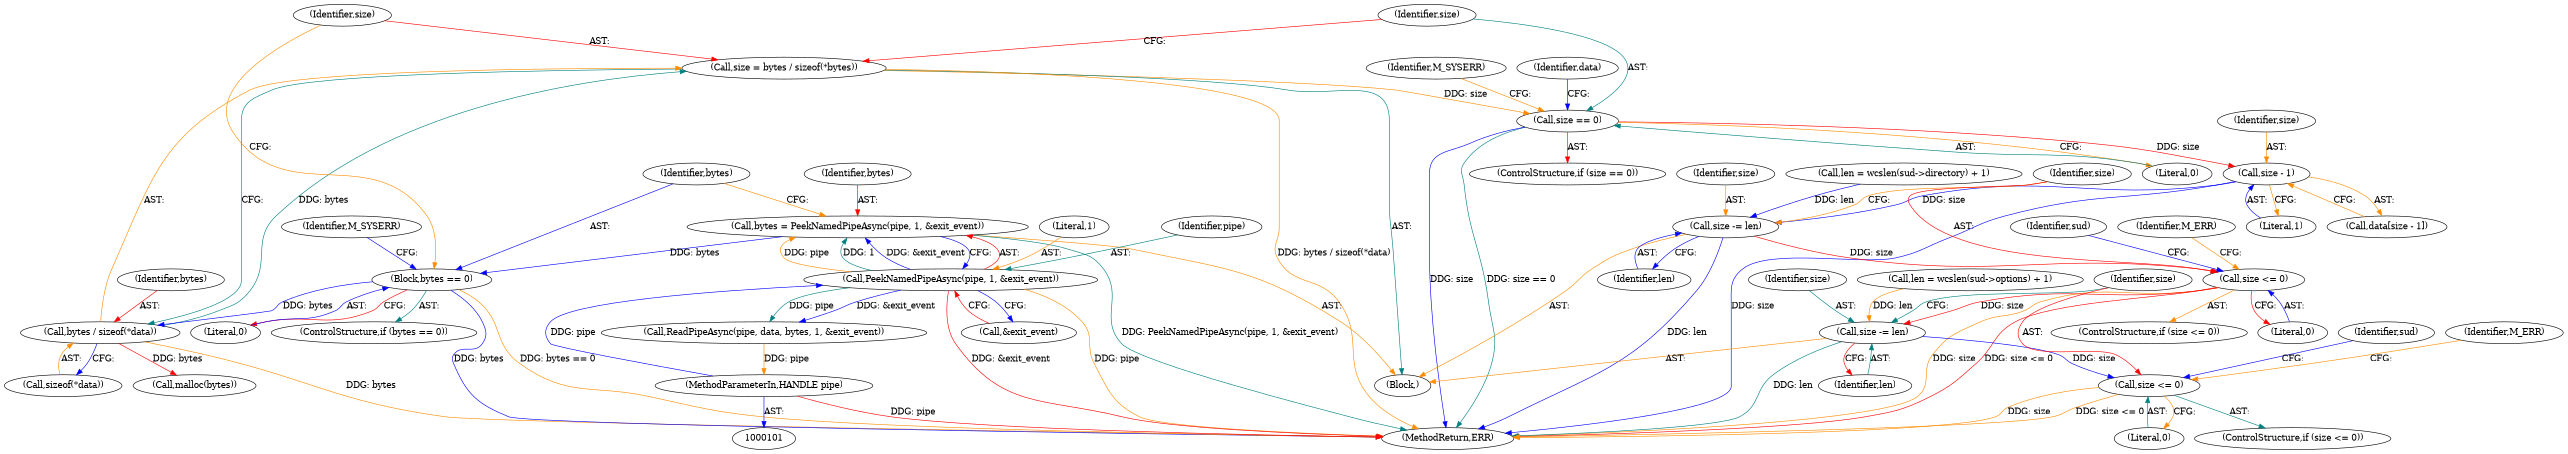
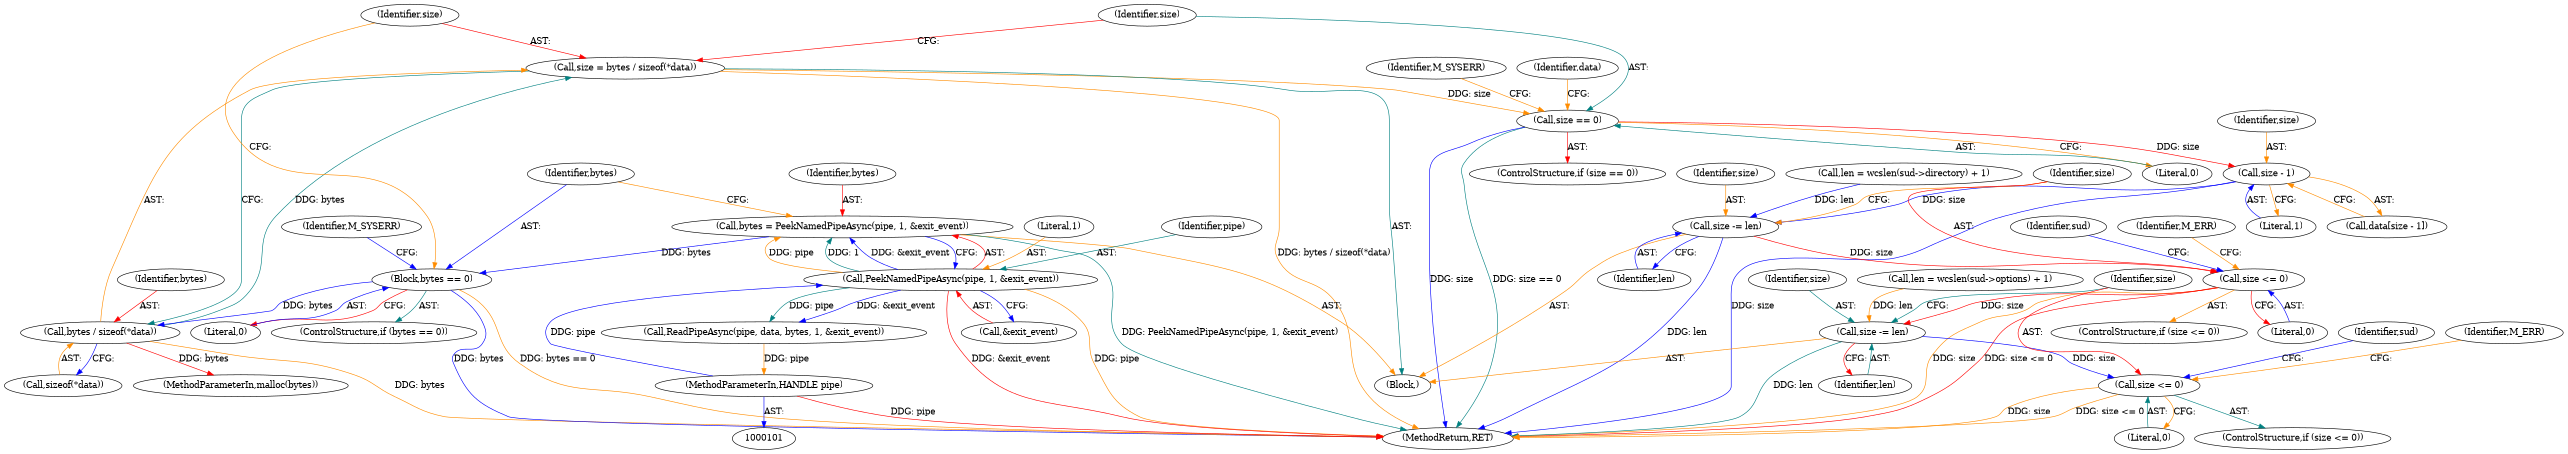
  digraph {
    edge [color=darkorange]
-   n1 [label="(Call,size = bytes / sizeof(*bytes))"]
+   n1 [label="(Call,size = bytes / sizeof(*data))"]
    n2 [label="(Call,bytes / sizeof(*data))"]
    n3 [label="(Call,size == 0)"]
    n4 [label="(Block,)"]
-   n5 [label="(MethodReturn,ERR)"]
+   n5 [label="(MethodReturn,RET)"]
    n6 [label="(Call,sizeof(*data))"]
-   n7 [label="(Call,malloc(bytes))"]
+   n7 [label="(MethodParameterIn,malloc(bytes))"]
    n8 [label="(Call,size - 1)"]
    n9 [label="(Literal,0)"]
    n10 [label="(ControlStructure,if (size == 0))"]
    n11 [label="(Block,bytes == 0)"]
    n12 [label="(Literal,0)"]
    n13 [label="(ControlStructure,if (bytes == 0))"]
    n14 [label="(Call,bytes = PeekNamedPipeAsync(pipe, 1, &exit_event))"]
    n15 [label="(Call,PeekNamedPipeAsync(pipe, 1, &exit_event))"]
    n16 [label="(Call,ReadPipeAsync(pipe, data, bytes, 1, &exit_event))"]
    n17 [label="(Call,&exit_event)"]
    n18 [label="(MethodParameterIn,HANDLE pipe)"]
    1000101
    n20 [label="(Call,size -= len)"]
    n21 [label="(Literal,1)"]
    n22 [label="(Call,data[size - 1])"]
    n23 [label="(Call,size <= 0)"]
    n24 [label="(Identifier,len)"]
    n25 [label="(Call,size -= len)"]
    n26 [label="(ControlStructure,if (size <= 0))"]
    n27 [label="(Literal,0)"]
    n28 [label="(Call,size <= 0)"]
    n29 [label="(Identifier,len)"]
    n30 [label="(Literal,0)"]
    n31 [label="(ControlStructure,if (size <= 0))"]
    n32 [label="(Identifier,size)"]
    n33 [label="(Identifier,bytes)"]
    n34 [label="(Identifier,size)"]
    n35 [label="(Identifier,sud)"]
    n36 [label="(Identifier,M_SYSERR)"]
    n37 [label="(Identifier,bytes)"]
    n38 [label="(Identifier,sud)"]
    n39 [label="(Identifier,size)"]
    n40 [label="(Identifier,M_SYSERR)"]
    n41 [label="(Identifier,size)"]
    n42 [label="(Identifier,size)"]
    n43 [label="(Call,len = wcslen(sud->options) + 1)"]
    n44 [label="(Identifier,size)"]
    n45 [label="(Identifier,bytes)"]
    n46 [label="(Identifier,M_ERR)"]
    n47 [label="(Literal,1)"]
    n48 [label="(Identifier,size)"]
    n49 [label="(Identifier,data)"]
    n50 [label="(Identifier,pipe)"]
    n51 [label="(Identifier,M_ERR)"]
    n52 [label="(Call,len = wcslen(sud->directory) + 1)"]
    n1 -> n2 [color=teal label="CFG: "]
    n1 -> n3 [label="DDG: size"]
    n1 -> n4 [color=teal label="AST: "]
    n1 -> n5 [label="DDG: bytes / sizeof(*data)"]
    n2 -> n1 [label="AST: "]
    n2 -> n1 [color=teal label="DDG: bytes"]
    n2 -> n5 [label="DDG: bytes"]
    n2 -> n6 [color=blue label="CFG: "]
    n2 -> n7 [color=red label="DDG: bytes"]
    n3 -> n5 [color=teal label="DDG: size == 0"]
    n3 -> n5 [color=blue label="DDG: size"]
    n3 -> n8 [color=red label="DDG: size"]
    n3 -> n9 [label="CFG: "]
    n3 -> n10 [color=red label="AST: "]
    n6 -> n2 [label="AST: "]
    n8 -> n5 [color=blue label="DDG: size"]
    n8 -> n20 [color=blue label="DDG: size"]
    n8 -> n21 [label="CFG: "]
    n8 -> n22 [label="AST: "]
    n9 -> n3 [color=teal label="AST: "]
    n11 -> n2 [color=blue label="DDG: bytes"]
    n11 -> n5 [color=blue label="DDG: bytes"]
    n11 -> n5 [label="DDG: bytes == 0"]
    n11 -> n12 [color=red label="CFG: "]
    n11 -> n13 [color=teal label="AST: "]
    n12 -> n11 [color=blue label="AST: "]
    n14 -> n4 [label="AST: "]
    n14 -> n5 [color=teal label="DDG: PeekNamedPipeAsync(pipe, 1, &exit_event)"]
    n14 -> n11 [color=blue label="DDG: bytes"]
    n14 -> n15 [color=blue label="CFG: "]
    n15 -> n5 [label="DDG: pipe"]
    n15 -> n5 [color=red label="DDG: &exit_event"]
    n15 -> n14 [color=red label="AST: "]
    n15 -> n14 [label="DDG: pipe"]
    n15 -> n14 [color=teal label="DDG: 1"]
    n15 -> n14 [color=blue label="DDG: &exit_event"]
    n15 -> n16 [color=teal label="DDG: pipe"]
    n15 -> n16 [color=blue label="DDG: &exit_event"]
    n15 -> n17 [color=blue label="CFG: "]
    n16 -> n18 [label="DDG: pipe"]
-   n17 -> n15 [color=red label="CFG: "]
+   n17 -> n15 [color=red label="AST: "]
    n18 -> n5 [color=red label="DDG: pipe"]
    n18 -> n15 [color=blue label="DDG: pipe"]
    n18 -> 1000101 [color=blue label="AST: "]
    n20 -> n4 [label="AST: "]
    n20 -> n5 [color=blue label="DDG: len"]
    n20 -> n23 [color=red label="DDG: size"]
    n20 -> n24 [color=blue label="CFG: "]
    n21 -> n8 [color=blue label="AST: "]
    n22 -> n8 [label="CFG: "]
    n23 -> n5 [label="DDG: size"]
    n23 -> n5 [color=red label="DDG: size <= 0"]
    n23 -> n25 [color=red label="DDG: size"]
    n23 -> n26 [label="AST: "]
    n23 -> n27 [color=red label="CFG: "]
    n24 -> n20 [color=blue label="AST: "]
    n25 -> n4 [label="AST: "]
    n25 -> n5 [color=teal label="DDG: len"]
    n25 -> n28 [color=blue label="DDG: size"]
    n25 -> n29 [color=red label="CFG: "]
    n27 -> n23 [color=blue label="AST: "]
    n28 -> n5 [label="DDG: size <= 0"]
    n28 -> n5 [label="DDG: size"]
    n28 -> n30 [label="CFG: "]
    n28 -> n31 [color=teal label="AST: "]
    n29 -> n25 [color=teal label="AST: "]
    n30 -> n28 [color=teal label="AST: "]
    n32 -> n20 [label="AST: "]
    n33 -> n11 [color=blue label="AST: "]
    n33 -> n14 [label="CFG: "]
    n34 -> n25 [color=teal label="CFG: "]
    n34 -> n28 [color=red label="AST: "]
    n35 -> n28 [color=blue label="CFG: "]
    n36 -> n3 [label="CFG: "]
    n37 -> n14 [color=red label="AST: "]
    n38 -> n23 [color=blue label="CFG: "]
    n39 -> n1 [color=red label="CFG: "]
    n39 -> n3 [color=teal label="AST: "]
    n40 -> n11 [color=blue label="CFG: "]
    n41 -> n20 [label="CFG: "]
    n41 -> n23 [color=red label="AST: "]
    n42 -> n25 [color=teal label="AST: "]
    n43 -> n25 [label="DDG: len"]
    n44 -> n1 [color=red label="AST: "]
    n44 -> n11 [label="CFG: "]
    n45 -> n2 [color=red label="AST: "]
    n46 -> n28 [label="CFG: "]
    n47 -> n15 [label="AST: "]
    n48 -> n8 [label="AST: "]
-   n49 -> n3 [color=blue label="CFG: "]
+   n49 -> n3 [label="CFG: "]
    n50 -> n15 [color=teal label="AST: "]
    n51 -> n23 [label="CFG: "]
    n52 -> n20 [color=blue label="DDG: len"]
  }
